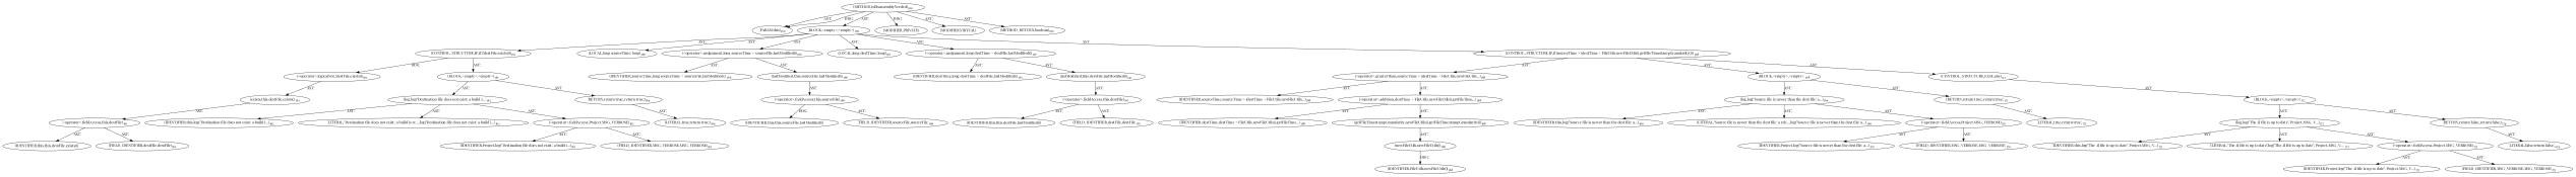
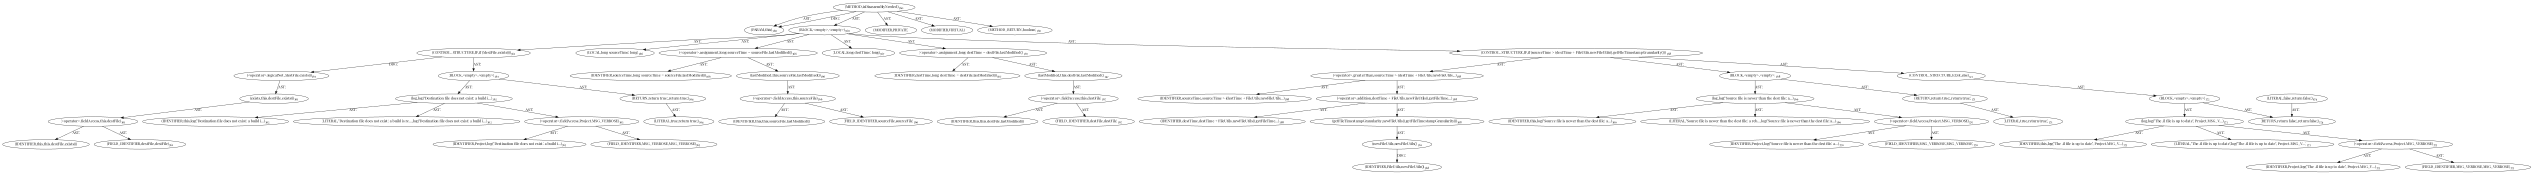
  digraph {
    fontname="Playfair Display"
    node [fontname="Playfair Display"]
    edge [fontname="Playfair Display"]
    n1 [label=<(METHOD,isDisassemblyNeeded)<SUB>360</SUB>>]
    n2 [label=<(PARAM,this)<SUB>360</SUB>>]
    n3 [label=<(BLOCK,&lt;empty&gt;,&lt;empty&gt;)<SUB>360</SUB>>]
    n4 [label=<(MODIFIER,PRIVATE)>]
    n5 [label=<(MODIFIER,VIRTUAL)>]
    n6 [label=<(METHOD_RETURN,boolean)<SUB>360</SUB>>]
    n7 [label=<(CONTROL_STRUCTURE,IF,if (!destFile.exists()))<SUB>361</SUB>>]
    n8 [label=<(LOCAL,long sourceTime: long)<SUB>366</SUB>>]
    n9 [label=<(&lt;operator&gt;.assignment,long sourceTime = sourceFile.lastModified())<SUB>366</SUB>>]
    n10 [label=<(LOCAL,long destTime: long)<SUB>367</SUB>>]
    n11 [label=<(&lt;operator&gt;.assignment,long destTime = destFile.lastModified())<SUB>367</SUB>>]
    n12 [label=<(CONTROL_STRUCTURE,IF,if (sourceTime &gt; (destTime + FileUtils.newFileUtils().getFileTimestampGranularity())))<SUB>368</SUB>>]
    n13 [label=<(&lt;operator&gt;.logicalNot,!destFile.exists())<SUB>361</SUB>>]
    n14 [label=<(BLOCK,&lt;empty&gt;,&lt;empty&gt;)<SUB>361</SUB>>]
    n15 [label=<(IDENTIFIER,sourceTime,long sourceTime = sourceFile.lastModified())<SUB>366</SUB>>]
    n16 [label=<(lastModified,this.sourceFile.lastModified())<SUB>366</SUB>>]
    n17 [label=<(IDENTIFIER,destTime,long destTime = destFile.lastModified())<SUB>367</SUB>>]
    n18 [label=<(lastModified,this.destFile.lastModified())<SUB>347</SUB>>]
    n19 [label=<(&lt;operator&gt;.greaterThan,sourceTime &gt; (destTime + FileUtils.newFileUtils...)<SUB>368</SUB>>]
    n20 [label=<(BLOCK,&lt;empty&gt;,&lt;empty&gt;)<SUB>368</SUB>>]
    n21 [label=<(CONTROL_STRUCTURE,ELSE,else)<SUB>372</SUB>>]
    n22 [label=<(exists,this.destFile.exists())<SUB>361</SUB>>]
    n23 [label=<(log,log(&quot;Destination file does not exist: a build i...)<SUB>362</SUB>>]
    n24 [label=<(RETURN,return true;,return true;)<SUB>364</SUB>>]
    n25 [label=<(&lt;operator&gt;.fieldAccess,this.destFile)<SUB>361</SUB>>]
    n26 [label=<(IDENTIFIER,this,this.destFile.exists())>]
    n27 [label=<(FIELD_IDENTIFIER,destFile,destFile)<SUB>361</SUB>>]
    n28 [label=<(IDENTIFIER,this,log(&quot;Destination file does not exist: a build i...)<SUB>362</SUB>>]
    n29 [label=<(LITERAL,&quot;Destination file does not exist: a build is re...,log(&quot;Destination file does not exist: a build i...)<SUB>362</SUB>>]
    n30 [label=<(&lt;operator&gt;.fieldAccess,Project.MSG_VERBOSE)<SUB>363</SUB>>]
    n31 [label=<(LITERAL,true,return true;)<SUB>364</SUB>>]
    n32 [label=<(IDENTIFIER,Project,log(&quot;Destination file does not exist: a build i...)<SUB>363</SUB>>]
    n33 [label=<(FIELD_IDENTIFIER,MSG_VERBOSE,MSG_VERBOSE)<SUB>363</SUB>>]
    n34 [label=<(&lt;operator&gt;.fieldAccess,this.sourceFile)<SUB>366</SUB>>]
    n35 [label=<(IDENTIFIER,this,this.sourceFile.lastModified())>]
    n36 [label=<(FIELD_IDENTIFIER,sourceFile,sourceFile)<SUB>366</SUB>>]
    n37 [label=<(&lt;operator&gt;.fieldAccess,this.destFile)<SUB>367</SUB>>]
    n38 [label=<(IDENTIFIER,this,this.destFile.lastModified())>]
    n39 [label=<(FIELD_IDENTIFIER,destFile,destFile)<SUB>367</SUB>>]
    n40 [label=<(IDENTIFIER,sourceTime,sourceTime &gt; (destTime + FileUtils.newFileUtils...)<SUB>368</SUB>>]
    n41 [label=<(&lt;operator&gt;.addition,destTime + FileUtils.newFileUtils().getFileTime...)<SUB>368</SUB>>]
    n42 [label=<(log,log(&quot;Source file is newer than the dest file: a...)<SUB>369</SUB>>]
    n43 [label=<(RETURN,return true;,return true;)<SUB>371</SUB>>]
    n44 [label=<(BLOCK,&lt;empty&gt;,&lt;empty&gt;)<SUB>372</SUB>>]
    n45 [label=<(IDENTIFIER,destTime,destTime + FileUtils.newFileUtils().getFileTime...)<SUB>368</SUB>>]
    n46 [label=<(getFileTimestampGranularity,newFileUtils().getFileTimestampGranularity())<SUB>368</SUB>>]
-   n47 [label=<(newFileUtils,newFileUtils())<SUB>368</SUB>>]
+   n47 [label=<(newFileUtils,newFileUtils())<SUB>361</SUB>>]
    n48 [label=<(IDENTIFIER,FileUtils,newFileUtils())<SUB>368</SUB>>]
    n49 [label=<(IDENTIFIER,this,log(&quot;Source file is newer than the dest file: a...)<SUB>369</SUB>>]
    n50 [label=<(LITERAL,&quot;Source file is newer than the dest file: a reb...,log(&quot;Source file is newer than the dest file: a...)<SUB>369</SUB>>]
    n51 [label=<(&lt;operator&gt;.fieldAccess,Project.MSG_VERBOSE)<SUB>370</SUB>>]
    n52 [label=<(LITERAL,true,return true;)<SUB>371</SUB>>]
    n53 [label=<(IDENTIFIER,Project,log(&quot;Source file is newer than the dest file: a...)<SUB>370</SUB>>]
    n54 [label=<(FIELD_IDENTIFIER,MSG_VERBOSE,MSG_VERBOSE)<SUB>370</SUB>>]
    n55 [label=<(log,log(&quot;The .il file is up to date&quot;, Project.MSG_V...)<SUB>373</SUB>>]
    n56 [label=<(RETURN,return false;,return false;)<SUB>374</SUB>>]
    n57 [label=<(IDENTIFIER,this,log(&quot;The .il file is up to date&quot;, Project.MSG_V...)<SUB>373</SUB>>]
    n58 [label=<(LITERAL,&quot;The .il file is up to date&quot;,log(&quot;The .il file is up to date&quot;, Project.MSG_V...)<SUB>373</SUB>>]
    n59 [label=<(&lt;operator&gt;.fieldAccess,Project.MSG_VERBOSE)<SUB>373</SUB>>]
    n60 [label=<(LITERAL,false,return false;)<SUB>974</SUB>>]
    n61 [label=<(IDENTIFIER,Project,log(&quot;The .il file is up to date&quot;, Project.MSG_V...)<SUB>373</SUB>>]
    n62 [label=<(FIELD_IDENTIFIER,MSG_VERBOSE,MSG_VERBOSE)<SUB>373</SUB>>]
    n1 -> n2 [label="AST: "]
    n1 -> n2 [label="DDG: "]
    n1 -> n3 [label="AST: "]
-   n1 -> n4 [label="DDG: "]
+   n1 -> n4 [label="AST: "]
    n1 -> n5 [label="AST: "]
    n1 -> n6 [label="AST: "]
    n3 -> n7 [label="AST: "]
    n3 -> n8 [label="AST: "]
    n3 -> n9 [label="AST: "]
    n3 -> n10 [label="AST: "]
    n3 -> n11 [label="AST: "]
    n3 -> n12 [label="AST: "]
    n7 -> n13 [label="DDG: "]
    n7 -> n14 [label="AST: "]
    n9 -> n15 [label="AST: "]
    n9 -> n16 [label="AST: "]
    n11 -> n17 [label="AST: "]
    n11 -> n18 [label="AST: "]
    n12 -> n19 [label="AST: "]
    n12 -> n20 [label="AST: "]
    n12 -> n21 [label="AST: "]
    n13 -> n22 [label="AST: "]
    n14 -> n23 [label="AST: "]
    n14 -> n24 [label="AST: "]
    n16 -> n34 [label="AST: "]
    n18 -> n37 [label="AST: "]
    n19 -> n40 [label="AST: "]
    n19 -> n41 [label="AST: "]
    n20 -> n42 [label="AST: "]
    n20 -> n43 [label="AST: "]
    n21 -> n44 [label="AST: "]
    n22 -> n25 [label="AST: "]
    n23 -> n28 [label="AST: "]
    n23 -> n29 [label="AST: "]
    n23 -> n30 [label="AST: "]
    n24 -> n31 [label="AST: "]
    n25 -> n26 [label="AST: "]
    n25 -> n27 [label="AST: "]
    n30 -> n32 [label="AST: "]
    n30 -> n33 [label="AST: "]
-   n34 -> n35 [label="DDG: "]
+   n34 -> n35 [label="AST: "]
    n34 -> n36 [label="AST: "]
    n37 -> n38 [label="AST: "]
    n37 -> n39 [label="AST: "]
    n41 -> n45 [label="AST: "]
    n41 -> n46 [label="AST: "]
    n42 -> n49 [label="AST: "]
    n42 -> n50 [label="AST: "]
    n42 -> n51 [label="AST: "]
    n43 -> n52 [label="AST: "]
    n44 -> n55 [label="AST: "]
    n44 -> n56 [label="AST: "]
    n46 -> n47 [label="AST: "]
    n47 -> n48 [label="DDG: "]
    n51 -> n53 [label="AST: "]
    n51 -> n54 [label="AST: "]
    n55 -> n57 [label="AST: "]
    n55 -> n58 [label="AST: "]
    n55 -> n59 [label="AST: "]
-   n56 -> n60 [label="AST: "]
+   n60 -> n56 [label="AST: "]
    n59 -> n61 [label="AST: "]
    n59 -> n62 [label="AST: "]
  }
